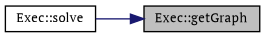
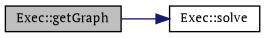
  digraph {
    rankdir=RL
    fontname="PT Serif"
    node [color=black fontname="PT Serif" fontsize=10 shape=record style=filled]
    n1 [fillcolor=grey75 fontcolor=black height=0.2 label="Exec::getGraph" width=0.4]
    n2 [fillcolor=white height=0.2 label="Exec::solve" width=0.4]
-   n1 -> n2 [color=midnightblue dir=back fontname="PT Serif" fontsize=10 labelfontname=Helvetica labelfontsize=10 style=solid]
+   n2 -> n1 [color=midnightblue dir=back fontname="PT Serif" fontsize=10 labelfontname=Helvetica labelfontsize=10 style=solid]
  }
